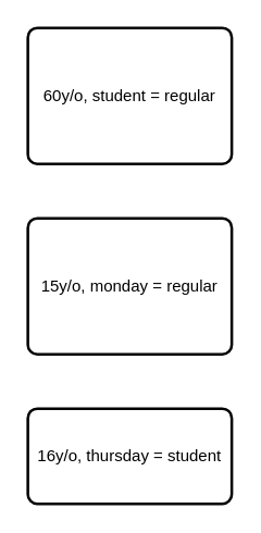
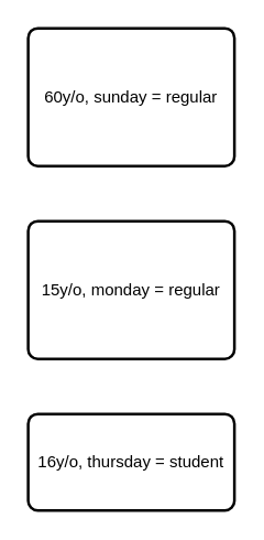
  <mxCell id="0" />
  <mxCell id="1" parent="0" />
  <mxCell id="2" value="16y/o, thursday = student" style="rounded=1;whiteSpace=wrap;html=1;absoluteArcSize=1;arcSize=14;strokeWidth=2;" vertex="1" parent="1"><mxGeometry x="20" y="300" width="150" height="70" as="geometry" /></mxCell>
  <mxCell id="3" value="15y/o, monday = regular" style="rounded=1;whiteSpace=wrap;html=1;absoluteArcSize=1;arcSize=14;strokeWidth=2;" vertex="1" parent="1"><mxGeometry x="20" y="160" width="150" height="100" as="geometry" /></mxCell>
- <mxCell id="4" value="60y/o, student = regular" style="rounded=1;whiteSpace=wrap;html=1;absoluteArcSize=1;arcSize=14;strokeWidth=2;" vertex="1" parent="1"><mxGeometry x="20" y="20" width="150" height="100" as="geometry" /></mxCell>
+ <mxCell id="4" value="60y/o, sunday = regular" style="rounded=1;whiteSpace=wrap;html=1;absoluteArcSize=1;arcSize=14;strokeWidth=2;" vertex="1" parent="1"><mxGeometry x="20" y="20" width="150" height="100" as="geometry" /></mxCell>
